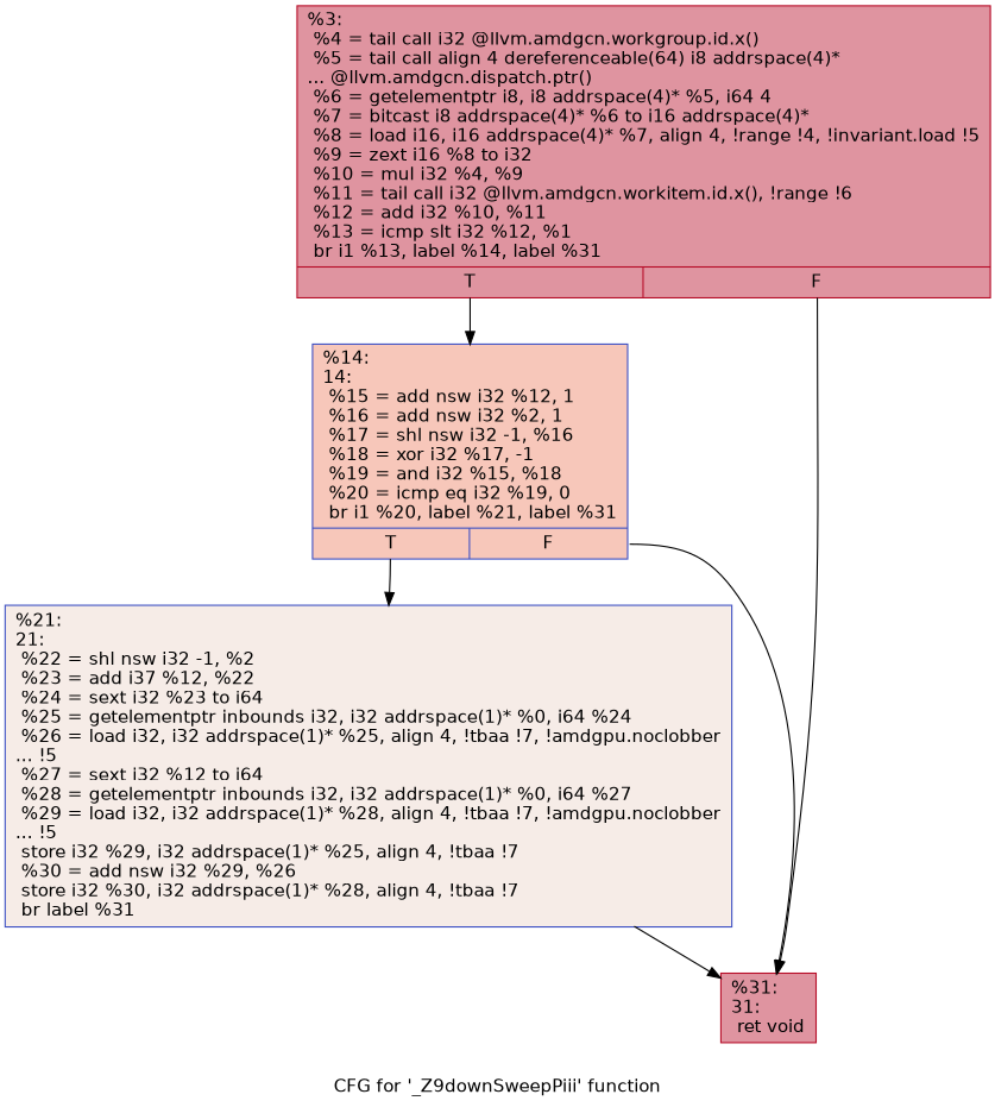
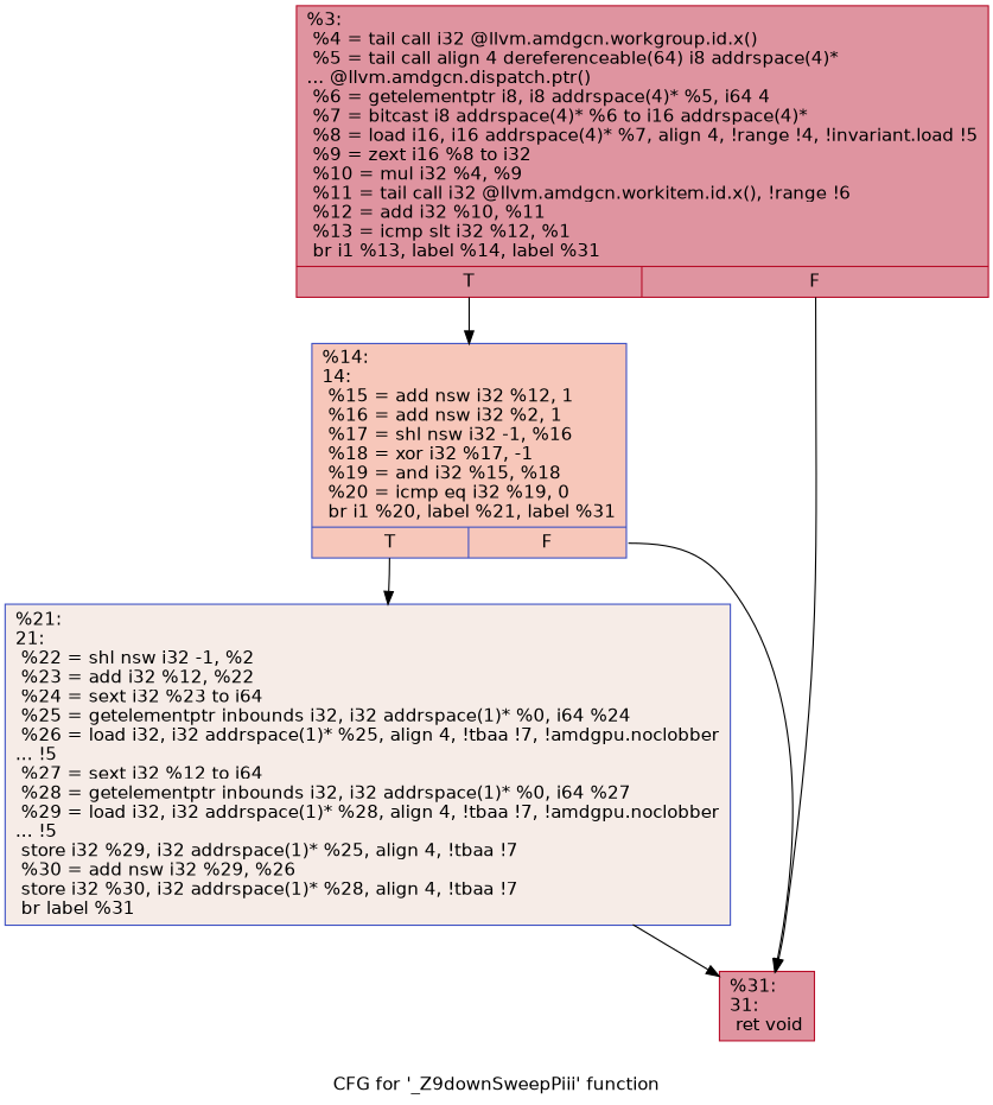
  digraph {
    label="CFG for '_Z9downSweepPiii' function"
    fontname="DejaVu Sans"
    node [color="#b70d28ff" fillcolor="#b70d2870" shape=record style=filled fontname="DejaVu Sans"]
    edge [tailport=s0 fontname="DejaVu Sans"]
    n1 [label="{%3:\l  %4 = tail call i32 @llvm.amdgcn.workgroup.id.x()\l  %5 = tail call align 4 dereferenceable(64) i8 addrspace(4)*\l... @llvm.amdgcn.dispatch.ptr()\l  %6 = getelementptr i8, i8 addrspace(4)* %5, i64 4\l  %7 = bitcast i8 addrspace(4)* %6 to i16 addrspace(4)*\l  %8 = load i16, i16 addrspace(4)* %7, align 4, !range !4, !invariant.load !5\l  %9 = zext i16 %8 to i32\l  %10 = mul i32 %4, %9\l  %11 = tail call i32 @llvm.amdgcn.workitem.id.x(), !range !6\l  %12 = add i32 %10, %11\l  %13 = icmp slt i32 %12, %1\l  br i1 %13, label %14, label %31\l|{<s0>T|<s1>F}}"]
    n2 [color="#3d50c3ff" fillcolor="#ec7f6370" label="{%14:\l14:                                               \l  %15 = add nsw i32 %12, 1\l  %16 = add nsw i32 %2, 1\l  %17 = shl nsw i32 -1, %16\l  %18 = xor i32 %17, -1\l  %19 = and i32 %15, %18\l  %20 = icmp eq i32 %19, 0\l  br i1 %20, label %21, label %31\l|{<s0>T|<s1>F}}"]
    n3 [label="{%31:\l31:                                               \l  ret void\l}"]
-   n4 [color="#3d50c3ff" fillcolor="#ead5c970" label="{%21:\l21:                                               \l  %22 = shl nsw i32 -1, %2\l  %23 = add i37 %12, %22\l  %24 = sext i32 %23 to i64\l  %25 = getelementptr inbounds i32, i32 addrspace(1)* %0, i64 %24\l  %26 = load i32, i32 addrspace(1)* %25, align 4, !tbaa !7, !amdgpu.noclobber\l... !5\l  %27 = sext i32 %12 to i64\l  %28 = getelementptr inbounds i32, i32 addrspace(1)* %0, i64 %27\l  %29 = load i32, i32 addrspace(1)* %28, align 4, !tbaa !7, !amdgpu.noclobber\l... !5\l  store i32 %29, i32 addrspace(1)* %25, align 4, !tbaa !7\l  %30 = add nsw i32 %29, %26\l  store i32 %30, i32 addrspace(1)* %28, align 4, !tbaa !7\l  br label %31\l}"]
+   n4 [color="#3d50c3ff" fillcolor="#ead5c970" label="{%21:\l21:                                               \l  %22 = shl nsw i32 -1, %2\l  %23 = add i32 %12, %22\l  %24 = sext i32 %23 to i64\l  %25 = getelementptr inbounds i32, i32 addrspace(1)* %0, i64 %24\l  %26 = load i32, i32 addrspace(1)* %25, align 4, !tbaa !7, !amdgpu.noclobber\l... !5\l  %27 = sext i32 %12 to i64\l  %28 = getelementptr inbounds i32, i32 addrspace(1)* %0, i64 %27\l  %29 = load i32, i32 addrspace(1)* %28, align 4, !tbaa !7, !amdgpu.noclobber\l... !5\l  store i32 %29, i32 addrspace(1)* %25, align 4, !tbaa !7\l  %30 = add nsw i32 %29, %26\l  store i32 %30, i32 addrspace(1)* %28, align 4, !tbaa !7\l  br label %31\l}"]
    n1 -> n2
    n1 -> n3 [tailport=s1]
    n2 -> n3 [tailport=s1]
    n2 -> n4
    n4 -> n3 [tailport=""]
  }
